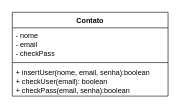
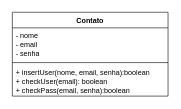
  <mxCell id="0" />
  <mxCell id="1" parent="0" />
  <mxCell id="2" value="Contato" style="swimlane;fontStyle=1;align=center;verticalAlign=top;childLayout=stackLayout;horizontal=1;startSize=26;horizontalStack=0;resizeParent=1;resizeParentMax=0;resizeLast=0;collapsible=1;marginBottom=0;whiteSpace=wrap;html=1;" parent="1" vertex="1"><mxGeometry x="20" y="20" width="260" height="140" as="geometry" /></mxCell>
- <mxCell id="3" value="- nome&lt;div&gt;- email&lt;/div&gt;&lt;div&gt;- checkPass&lt;/div&gt;" style="text;strokeColor=none;fillColor=none;align=left;verticalAlign=top;spacingLeft=4;spacingRight=4;overflow=hidden;rotatable=0;points=[[0,0.5],[1,0.5]];portConstraint=eastwest;whiteSpace=wrap;html=1;" parent="2" vertex="1"><mxGeometry y="26" width="260" height="54" as="geometry" /></mxCell>
+ <mxCell id="3" value="- nome&lt;div&gt;- email&lt;/div&gt;&lt;div&gt;- senha&lt;/div&gt;" style="text;strokeColor=none;fillColor=none;align=left;verticalAlign=top;spacingLeft=4;spacingRight=4;overflow=hidden;rotatable=0;points=[[0,0.5],[1,0.5]];portConstraint=eastwest;whiteSpace=wrap;html=1;" parent="2" vertex="1"><mxGeometry y="26" width="260" height="54" as="geometry" /></mxCell>
  <mxCell id="4" value="" style="line;strokeWidth=1;fillColor=none;align=left;verticalAlign=middle;spacingTop=-1;spacingLeft=3;spacingRight=3;rotatable=0;labelPosition=right;points=[];portConstraint=eastwest;strokeColor=inherit;" parent="2" vertex="1"><mxGeometry y="80" width="260" height="8" as="geometry" /></mxCell>
  <mxCell id="5" value="+ insertUser(nome, email, senha):boolean&lt;div&gt;+ checkUser(email): boolean&lt;/div&gt;&lt;div&gt;+ checkPass(email, senha):boolean&lt;/div&gt;" style="text;strokeColor=none;fillColor=none;align=left;verticalAlign=top;spacingLeft=4;spacingRight=4;overflow=hidden;rotatable=0;points=[[0,0.5],[1,0.5]];portConstraint=eastwest;whiteSpace=wrap;html=1;" parent="2" vertex="1"><mxGeometry y="88" width="260" height="52" as="geometry" /></mxCell>
